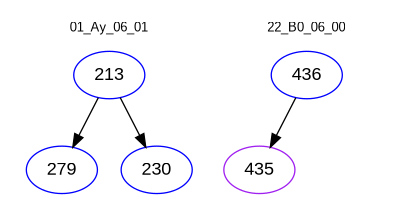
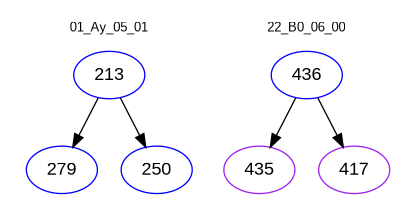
  digraph {
    fontname="Liberation Sans"
    node [color=blue fontname="Liberation Sans"]
    edge [color=black fontname="Liberation Sans"]
    n1 [label=213]
    n2 [label=279]
-   n3 [label=230]
+   n3 [label=250]
    n4 [label=436]
    n5 [color=purple label=435]
+   n6 [color=purple label=417]
    subgraph cluster_1 {
      color=white
      fontsize=10
-     label="01_Ay_06_01"
+     label="01_Ay_05_01"
      n1
      n2
      n3
    }
    subgraph cluster_2 {
      color=white
      fontsize=10
      label="22_B0_06_00"
      n4
      n5
+     n6
    }
    n1 -> n2
    n1 -> n3
    n4 -> n5
+   n4 -> n6
  }
